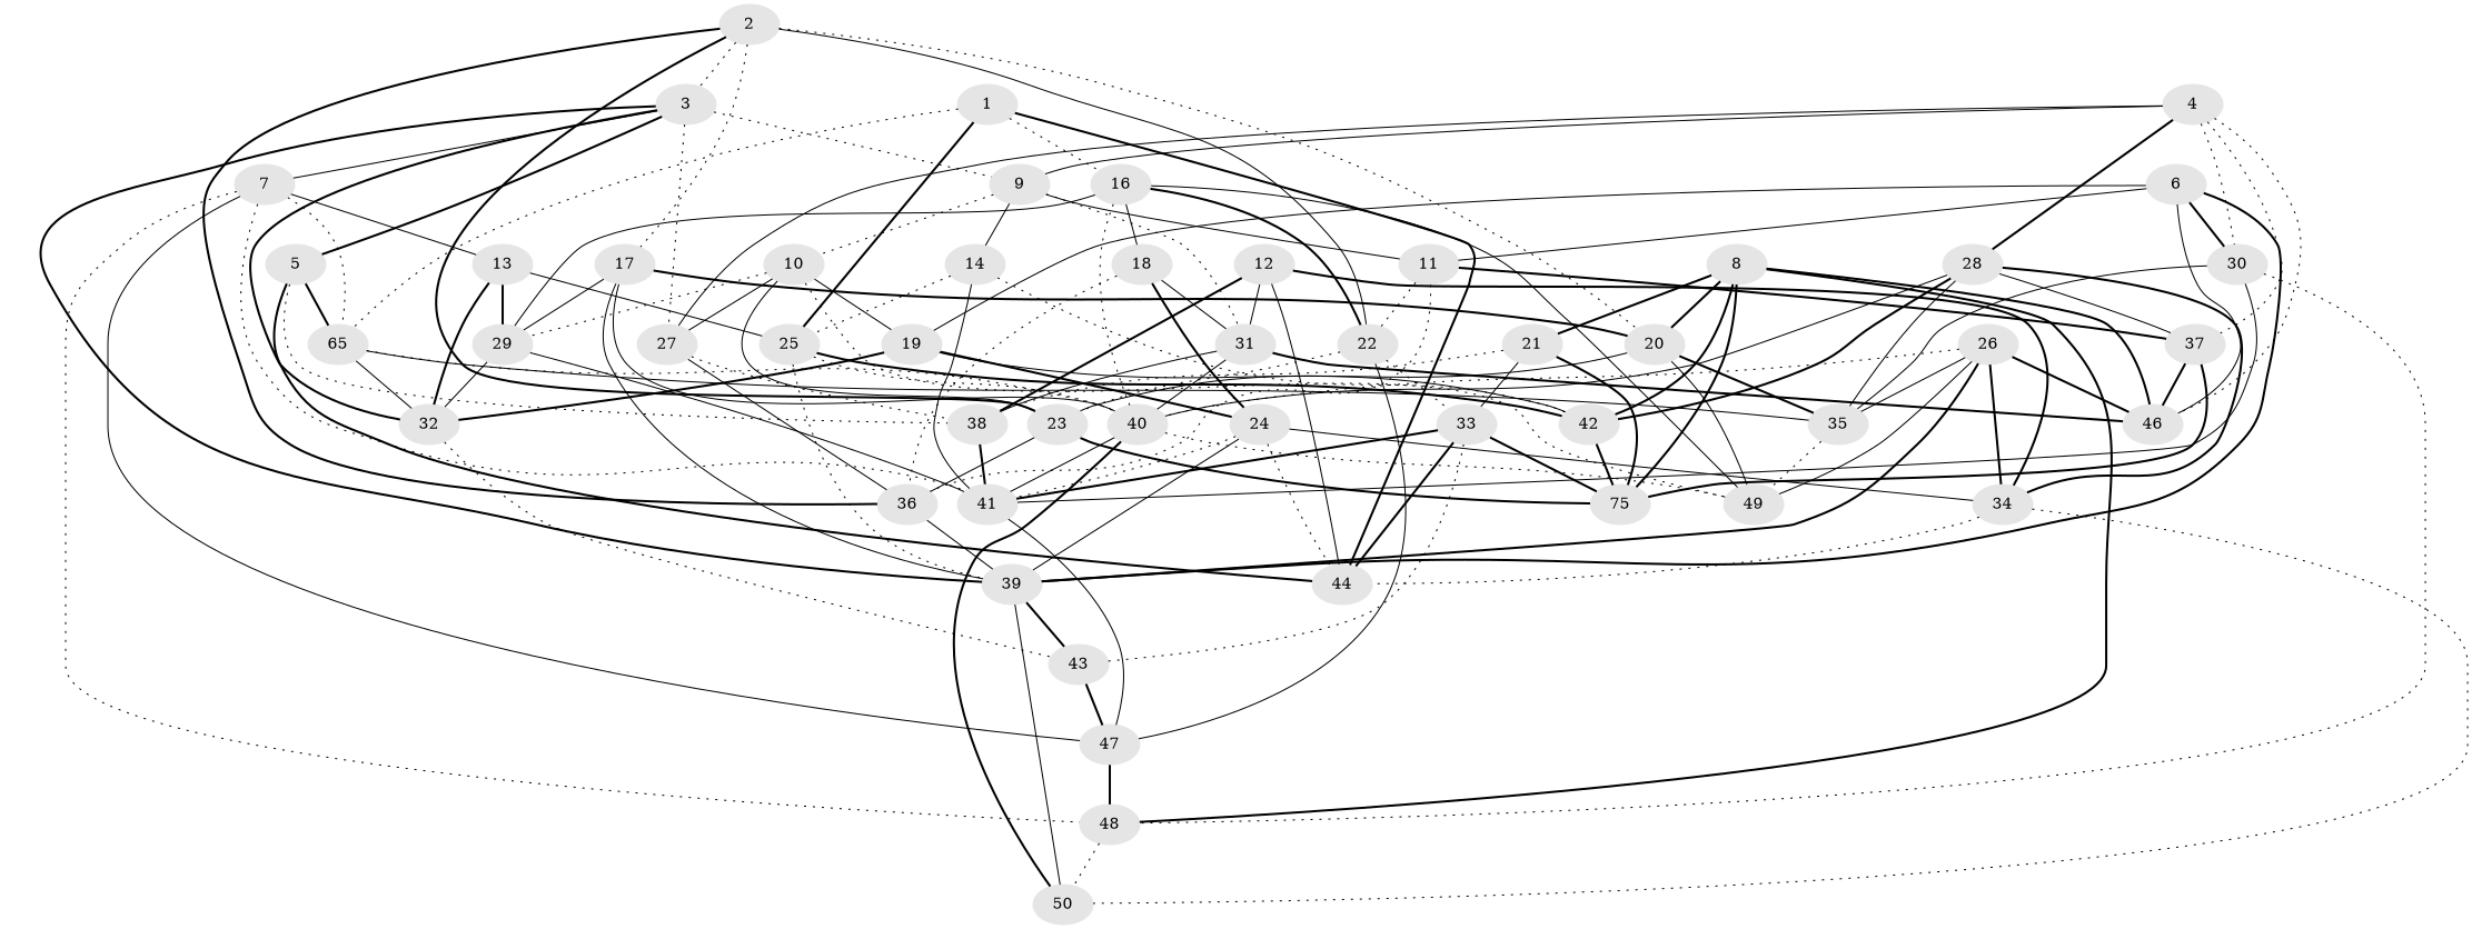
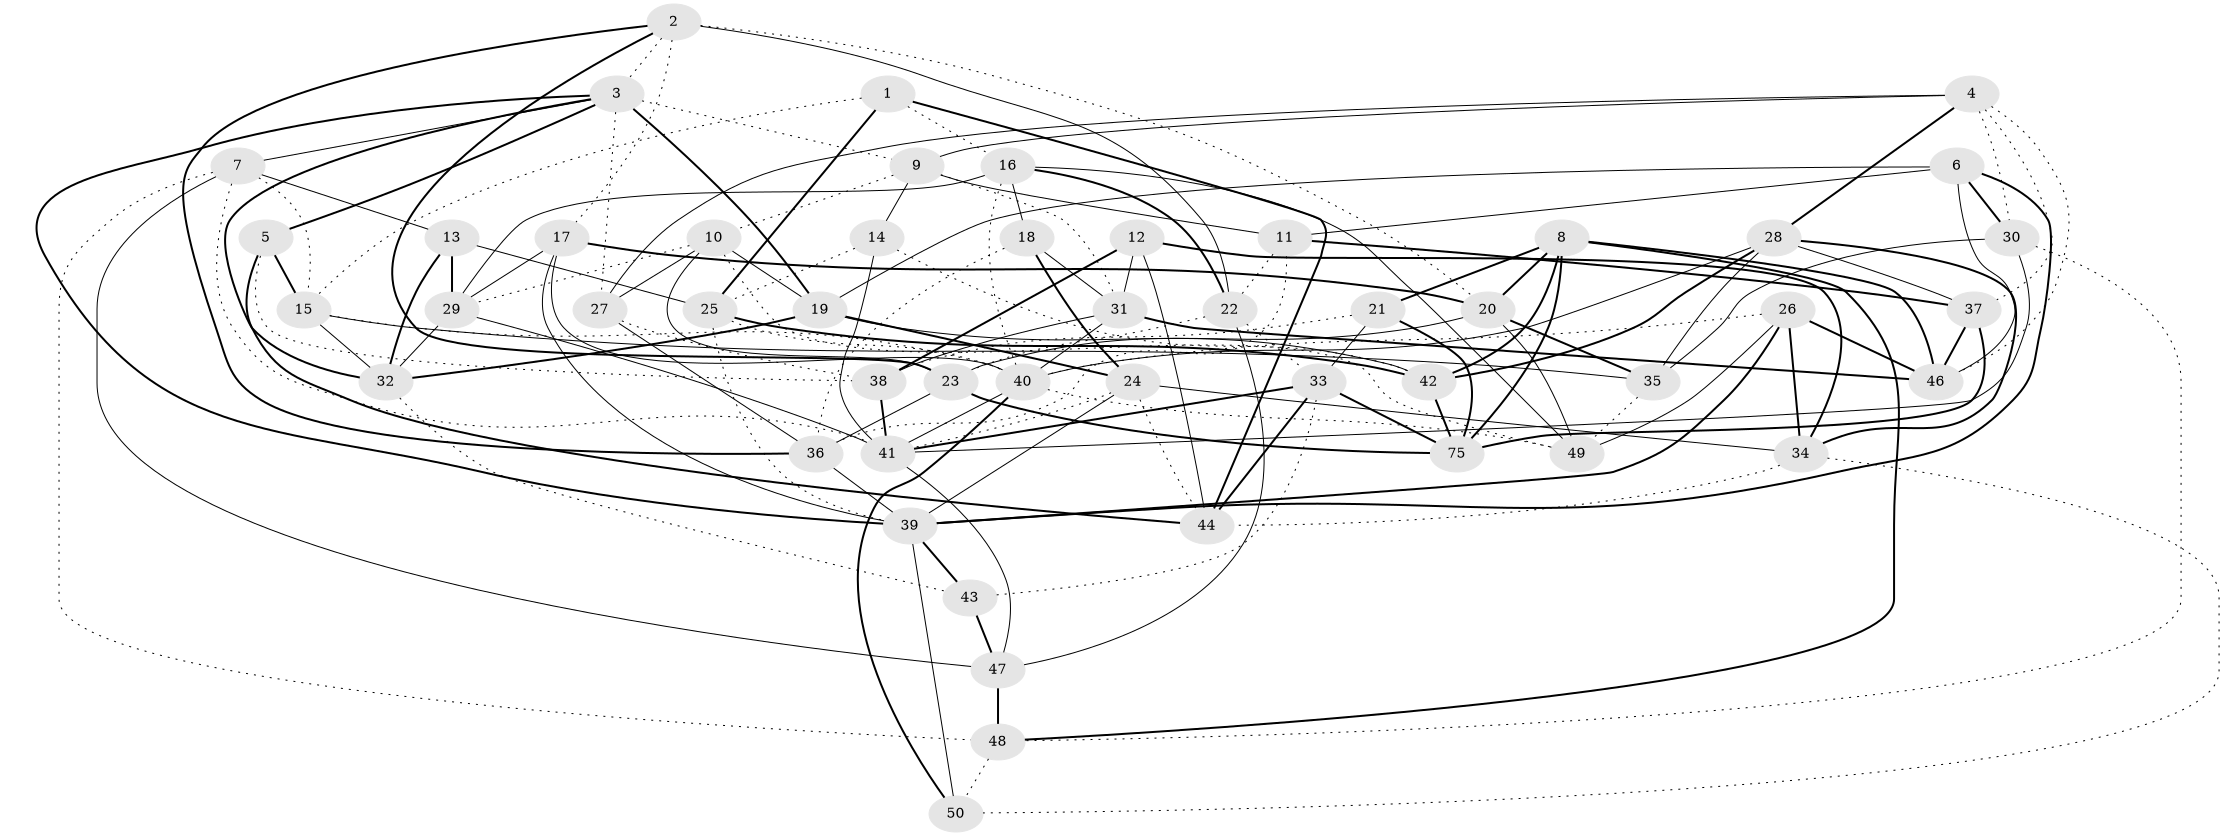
  graph {
    node [color=gray90 style=filled]
    edge [style=solid weight=1.0]
    1
-   15 [label=65]
+   15
    16
    25
    44
    32
    35
    40
    22
    29
    49
    18
    39
    42
    2
    3
    17
    20
    23
    36
    5
    7
    9
    19
    27
    47
    33
    n28 [label=75]
    38
    41
    13
    48
    11
    10
    14
    31
    24
    43
    50
    4
    28
    30
    37
    46
    34
    6
    8
    21
    12
    26
    1 -- 15 [style=dotted]
    1 -- 16 [style=dotted]
    1 -- 25 [style=bold]
    1 -- 44 [style=bold]
    15 -- 32
    15 -- 35
    15 -- 40 [style=dotted]
    16 -- 40 [style=dotted]
    16 -- 22 [style=bold]
    16 -- 29
    16 -- 49
    16 -- 18
    25 -- 40 [style=dotted]
    25 -- 39 [style=dotted]
    25 -- 42 [style=bold]
    32 -- 43 [style=dotted]
    35 -- 49 [style=dotted]
    40 -- 49 [style=dotted]
    40 -- 41
    40 -- 50 [style=bold]
    22 -- 23 [style=dotted]
    22 -- 47
    22 -- 33 [style=dotted]
    29 -- 32
    29 -- 41
    18 -- 36 [style=dotted]
    18 -- 31
    18 -- 24 [style=bold]
    39 -- 43 [style=bold]
    39 -- 50
    42 -- n28 [style=bold]
    2 -- 22
    2 -- 3 [style=dotted]
    2 -- 17 [style=dotted]
    2 -- 20 [style=dotted]
    2 -- 23 [style=bold]
    2 -- 36 [style=bold]
    3 -- 32 [style=bold]
    3 -- 39 [style=bold]
    3 -- 5 [style=bold]
    3 -- 7
    3 -- 9 [style=dotted]
+   3 -- 19 [style=bold]
    3 -- 27 [style=dotted weight=2.0]
    17 -- 40
    17 -- 29
    17 -- 39 [weight=2.0]
    17 -- 20 [style=bold]
    20 -- 35 [style=bold]
    20 -- 49
    20 -- 23
    23 -- 36
    23 -- n28 [style=bold]
    36 -- 39
    5 -- 15 [style=bold]
    5 -- 44 [style=bold]
    5 -- 38 [style=dotted]
    7 -- 15 [style=dotted]
    7 -- 47
    7 -- 41 [style=dotted]
    7 -- 13
    7 -- 48 [style=dotted]
    9 -- 11
    9 -- 10 [style=dotted]
    9 -- 14
    9 -- 31 [style=dotted]
    19 -- 32 [style=bold]
    19 -- 42
    19 -- 24 [style=bold]
    27 -- 36
    27 -- 38 [style=dotted]
    47 -- 48 [style=bold weight=2.0]
    33 -- 44 [style=bold]
    33 -- n28 [style=bold]
    33 -- 41 [style=bold]
    33 -- 43 [style=dotted]
    38 -- 41 [style=bold]
    41 -- 47
    13 -- 25
    13 -- 32 [style=bold]
    13 -- 29 [style=bold]
    48 -- 50 [style=dotted]
    11 -- 22 [style=dotted]
    11 -- 36 [style=dotted]
    11 -- 37 [style=bold weight=2.0]
    10 -- 29 [style=dotted]
    10 -- 49 [style=dotted]
    10 -- 23
    10 -- 19
    10 -- 27
    14 -- 25 [style=dotted]
    14 -- 42 [style=dotted]
    14 -- 41
    31 -- 40
    31 -- 38
    31 -- 46 [style=bold]
    24 -- 44 [style=dotted]
    24 -- 39
    24 -- 41 [style=dotted]
    24 -- 34
    43 -- 47 [style=bold]
    4 -- 9
    4 -- 27
    4 -- 28 [style=bold]
    4 -- 30 [style=dotted]
    4 -- 37 [style=dotted]
    4 -- 46 [style=dotted]
    28 -- 35
    28 -- 40
    28 -- 42 [style=bold]
    28 -- 37
    28 -- 34 [style=bold]
    30 -- 35
    30 -- 41
    30 -- 48 [style=dotted]
    37 -- n28 [style=bold]
    37 -- 46 [style=bold]
    34 -- 44 [style=dotted]
    34 -- 50 [style=dotted]
    6 -- 39 [style=bold]
    6 -- 19
    6 -- 11
    6 -- 30 [style=bold weight=2.0]
    6 -- 46
    8 -- 42 [style=bold]
    8 -- 20 [style=bold]
    8 -- n28 [style=bold]
    8 -- 48 [style=bold]
    8 -- 46 [style=bold]
    8 -- 21 [style=bold]
    21 -- 33
    21 -- n28 [style=bold]
    21 -- 38 [style=dotted]
    12 -- 44
    12 -- 38 [style=bold]
    12 -- 31
    12 -- 34 [style=bold]
-   26 -- 35
    26 -- 40 [style=dotted]
    26 -- 49
    26 -- 39 [style=bold]
    26 -- 46 [style=bold]
    26 -- 34 [style=bold]
  }
